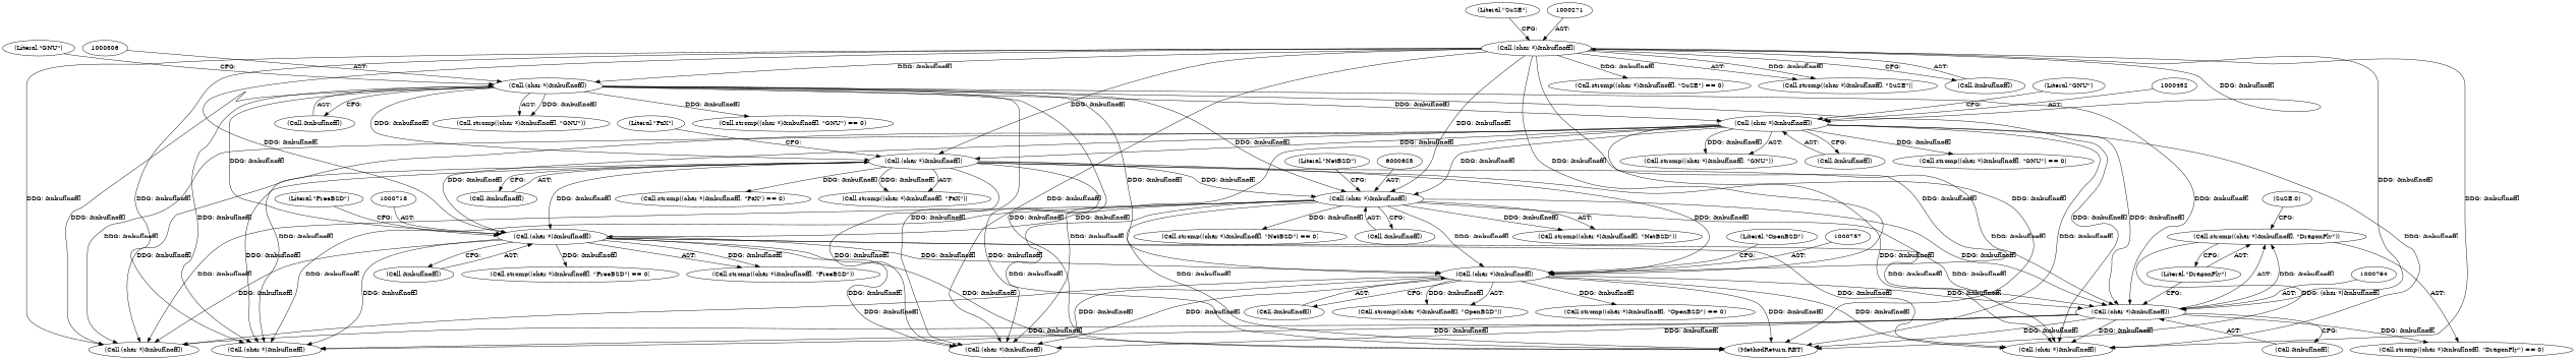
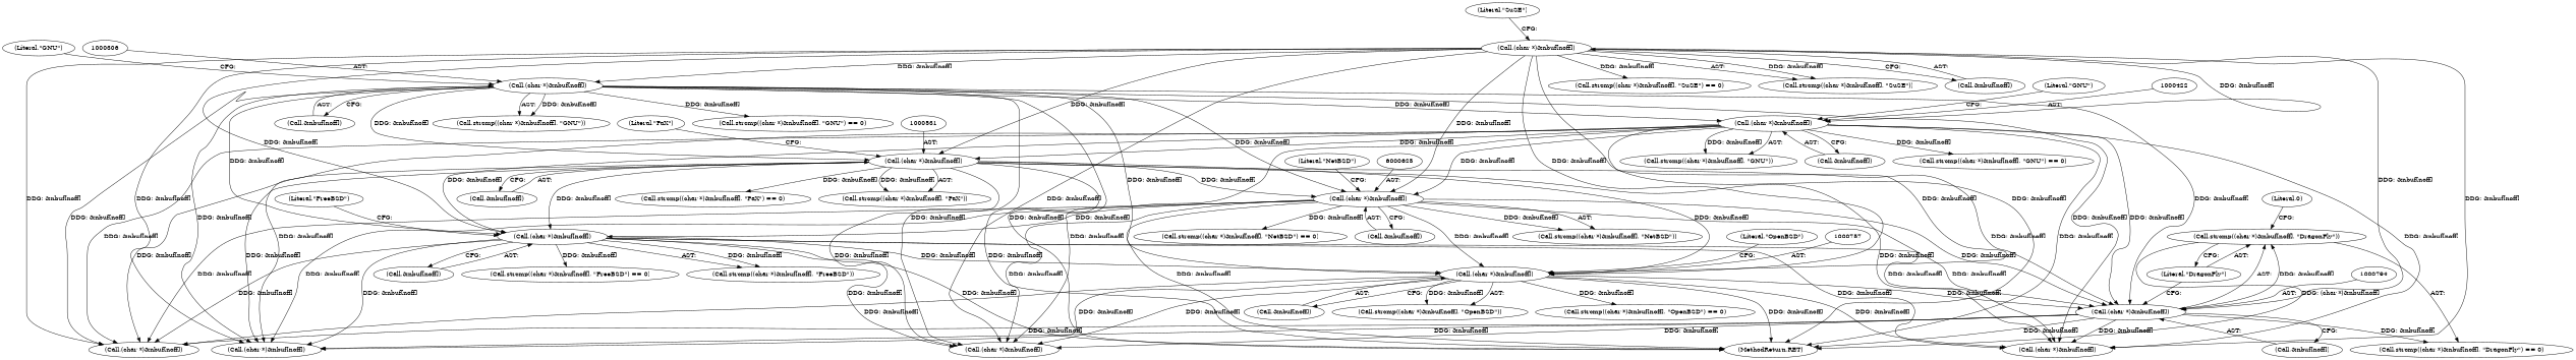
  digraph {
    n1 [label="(Call,strcmp((char *)&nbuf[noff], \"DragonFly\"))"]
    n2 [label="(MethodReturn,RET)"]
    n3 [label="(Call,strcmp((char *)&nbuf[noff], \"DragonFly\") == 0)"]
    n4 [label="(Literal,\"DragonFly\")"]
    n5 [label="(Call,(char *)&nbuf[noff])"]
    n6 [label="(Call,(char *)&nbuf[noff])"]
    n7 [label="(Call,(char *)&nbuf[noff])"]
    n8 [label="(Call,(char *)&nbuf[noff])"]
    n9 [label="(Call,&nbuf[noff])"]
    n10 [label="(Call,(char *)&nbuf[noff])"]
    n11 [label="(Call,(char *)&nbuf[noff])"]
    n12 [label="(Call,strcmp((char *)&nbuf[noff], \"OpenBSD\"))"]
    n13 [label="(Call,strcmp((char *)&nbuf[noff], \"OpenBSD\") == 0)"]
    n14 [label="(Call,&nbuf[noff])"]
    n15 [label="(Call,(char *)&nbuf[noff])"]
    n16 [label="(Call,(char *)&nbuf[noff])"]
    n17 [label="(Call,strcmp((char *)&nbuf[noff], \"NetBSD\"))"]
    n18 [label="(Call,strcmp((char *)&nbuf[noff], \"NetBSD\") == 0)"]
    n19 [label="(Call,&nbuf[noff])"]
    n20 [label="(Call,&nbuf[noff])"]
    n21 [label="(Call,strcmp((char *)&nbuf[noff], \"FreeBSD\") == 0)"]
    n22 [label="(Call,strcmp((char *)&nbuf[noff], \"FreeBSD\"))"]
    n23 [label="(Call,(char *)&nbuf[noff])"]
    n24 [label="(Call,(char *)&nbuf[noff])"]
    n25 [label="(Call,(char *)&nbuf[noff])"]
    n26 [label="(Call,strcmp((char *)&nbuf[noff], \"GNU\") == 0)"]
    n27 [label="(Call,strcmp((char *)&nbuf[noff], \"GNU\"))"]
    n28 [label="(Call,&nbuf[noff])"]
    n29 [label="(Call,strcmp((char *)&nbuf[noff], \"GNU\"))"]
    n30 [label="(Call,&nbuf[noff])"]
    n31 [label="(Call,strcmp((char *)&nbuf[noff], \"GNU\") == 0)"]
    n32 [label="(Call,&nbuf[noff])"]
    n33 [label="(Call,strcmp((char *)&nbuf[noff], \"PaX\") == 0)"]
    n34 [label="(Call,strcmp((char *)&nbuf[noff], \"PaX\"))"]
    n35 [label="(Call,(char *)&nbuf[noff])"]
    n36 [label="(Call,strcmp((char *)&nbuf[noff], \"SuSE\") == 0)"]
    n37 [label="(Call,strcmp((char *)&nbuf[noff], \"SuSE\"))"]
    n38 [label="(Call,&nbuf[noff])"]
    n39 [label="(Literal,\"NetBSD\")"]
    n40 [label="(Literal,\"OpenBSD\")"]
    n41 [label="(Literal,\"GNU\")"]
    n42 [label="(Literal,\"FreeBSD\")"]
    n43 [label="(Literal,\"GNU\")"]
    n44 [label="(Literal,\"PaX\")"]
-   n45 [label="(SuSE,0)"]
+   n45 [label="(Literal,0)"]
    n46 [label="(Literal,\"SuSE\")"]
    n47 [label=1000794]
    1000757
    n49 [label=6000625]
    1000306
-   1000271
-   1000452
-   1000718
+   1000452 [label=1000422]
+   1000531
    n1 -> n2 [label="DDG: (char *)&nbuf[noff]"]
    n1 -> n3 [label="AST: "]
    n1 -> n4 [label="CFG: "]
    n4 -> n1 [label="AST: "]
    n4 -> n5 [label="CFG: "]
    n5 -> n1 [label="AST: "]
    n5 -> n1 [label="DDG: &nbuf[noff]"]
    n5 -> n2 [label="DDG: &nbuf[noff]"]
    n5 -> n3 [label="DDG: &nbuf[noff]"]
    n5 -> n6 [label="DDG: &nbuf[noff]"]
    n5 -> n7 [label="DDG: &nbuf[noff]"]
    n5 -> n8 [label="DDG: &nbuf[noff]"]
    n5 -> n9 [label="CFG: "]
    n5 -> n10 [label="DDG: &nbuf[noff]"]
    n9 -> n5 [label="AST: "]
    n11 -> n2 [label="DDG: &nbuf[noff]"]
    n11 -> n5 [label="DDG: &nbuf[noff]"]
    n11 -> n6 [label="DDG: &nbuf[noff]"]
    n11 -> n7 [label="DDG: &nbuf[noff]"]
    n11 -> n8 [label="DDG: &nbuf[noff]"]
    n11 -> n10 [label="DDG: &nbuf[noff]"]
    n11 -> n12 [label="AST: "]
    n11 -> n12 [label="DDG: &nbuf[noff]"]
    n11 -> n13 [label="DDG: &nbuf[noff]"]
    n11 -> n14 [label="CFG: "]
    n14 -> n11 [label="AST: "]
    n15 -> n2 [label="DDG: &nbuf[noff]"]
    n15 -> n5 [label="DDG: &nbuf[noff]"]
    n15 -> n6 [label="DDG: &nbuf[noff]"]
    n15 -> n7 [label="DDG: &nbuf[noff]"]
    n15 -> n8 [label="DDG: &nbuf[noff]"]
    n15 -> n10 [label="DDG: &nbuf[noff]"]
    n15 -> n11 [label="DDG: &nbuf[noff]"]
    n15 -> n16 [label="DDG: &nbuf[noff]"]
    n15 -> n17 [label="AST: "]
    n15 -> n17 [label="DDG: &nbuf[noff]"]
    n15 -> n18 [label="DDG: &nbuf[noff]"]
    n15 -> n19 [label="CFG: "]
    n16 -> n2 [label="DDG: &nbuf[noff]"]
    n16 -> n5 [label="DDG: &nbuf[noff]"]
    n16 -> n6 [label="DDG: &nbuf[noff]"]
    n16 -> n7 [label="DDG: &nbuf[noff]"]
    n16 -> n8 [label="DDG: &nbuf[noff]"]
    n16 -> n10 [label="DDG: &nbuf[noff]"]
    n16 -> n11 [label="DDG: &nbuf[noff]"]
    n16 -> n20 [label="CFG: "]
    n16 -> n21 [label="DDG: &nbuf[noff]"]
    n16 -> n22 [label="AST: "]
    n16 -> n22 [label="DDG: &nbuf[noff]"]
    n19 -> n15 [label="AST: "]
    n20 -> n16 [label="AST: "]
    n23 -> n2 [label="DDG: &nbuf[noff]"]
    n23 -> n5 [label="DDG: &nbuf[noff]"]
    n23 -> n6 [label="DDG: &nbuf[noff]"]
    n23 -> n7 [label="DDG: &nbuf[noff]"]
    n23 -> n8 [label="DDG: &nbuf[noff]"]
    n23 -> n10 [label="DDG: &nbuf[noff]"]
    n23 -> n11 [label="DDG: &nbuf[noff]"]
    n23 -> n15 [label="DDG: &nbuf[noff]"]
    n23 -> n16 [label="DDG: &nbuf[noff]"]
    n23 -> n24 [label="DDG: &nbuf[noff]"]
    n23 -> n25 [label="DDG: &nbuf[noff]"]
    n23 -> n26 [label="DDG: &nbuf[noff]"]
    n23 -> n27 [label="AST: "]
    n23 -> n27 [label="DDG: &nbuf[noff]"]
    n23 -> n28 [label="CFG: "]
    n24 -> n2 [label="DDG: &nbuf[noff]"]
    n24 -> n5 [label="DDG: &nbuf[noff]"]
    n24 -> n6 [label="DDG: &nbuf[noff]"]
    n24 -> n7 [label="DDG: &nbuf[noff]"]
    n24 -> n8 [label="DDG: &nbuf[noff]"]
    n24 -> n10 [label="DDG: &nbuf[noff]"]
    n24 -> n11 [label="DDG: &nbuf[noff]"]
    n24 -> n15 [label="DDG: &nbuf[noff]"]
    n24 -> n16 [label="DDG: &nbuf[noff]"]
    n24 -> n25 [label="DDG: &nbuf[noff]"]
    n24 -> n29 [label="AST: "]
    n24 -> n29 [label="DDG: &nbuf[noff]"]
    n24 -> n30 [label="CFG: "]
    n24 -> n31 [label="DDG: &nbuf[noff]"]
    n25 -> n2 [label="DDG: &nbuf[noff]"]
    n25 -> n5 [label="DDG: &nbuf[noff]"]
    n25 -> n6 [label="DDG: &nbuf[noff]"]
    n25 -> n7 [label="DDG: &nbuf[noff]"]
    n25 -> n8 [label="DDG: &nbuf[noff]"]
    n25 -> n10 [label="DDG: &nbuf[noff]"]
    n25 -> n11 [label="DDG: &nbuf[noff]"]
    n25 -> n15 [label="DDG: &nbuf[noff]"]
    n25 -> n16 [label="DDG: &nbuf[noff]"]
    n25 -> n32 [label="CFG: "]
    n25 -> n33 [label="DDG: &nbuf[noff]"]
    n25 -> n34 [label="AST: "]
    n25 -> n34 [label="DDG: &nbuf[noff]"]
    n28 -> n23 [label="AST: "]
    n30 -> n24 [label="AST: "]
    n32 -> n25 [label="AST: "]
    n35 -> n2 [label="DDG: &nbuf[noff]"]
    n35 -> n5 [label="DDG: &nbuf[noff]"]
    n35 -> n6 [label="DDG: &nbuf[noff]"]
    n35 -> n7 [label="DDG: &nbuf[noff]"]
    n35 -> n8 [label="DDG: &nbuf[noff]"]
    n35 -> n10 [label="DDG: &nbuf[noff]"]
    n35 -> n11 [label="DDG: &nbuf[noff]"]
    n35 -> n15 [label="DDG: &nbuf[noff]"]
    n35 -> n16 [label="DDG: &nbuf[noff]"]
    n35 -> n23 [label="DDG: &nbuf[noff]"]
    n35 -> n24 [label="DDG: &nbuf[noff]"]
    n35 -> n25 [label="DDG: &nbuf[noff]"]
    n35 -> n36 [label="DDG: &nbuf[noff]"]
    n35 -> n37 [label="AST: "]
    n35 -> n37 [label="DDG: &nbuf[noff]"]
    n35 -> n38 [label="CFG: "]
    n38 -> n35 [label="AST: "]
    n39 -> n15 [label="CFG: "]
    n40 -> n11 [label="CFG: "]
    n41 -> n24 [label="CFG: "]
    n42 -> n16 [label="CFG: "]
    n43 -> n23 [label="CFG: "]
    n44 -> n25 [label="CFG: "]
    n45 -> n1 [label="CFG: "]
    n46 -> n35 [label="CFG: "]
    n47 -> n5 [label="AST: "]
    1000757 -> n11 [label="AST: "]
    n49 -> n15 [label="AST: "]
    1000306 -> n23 [label="AST: "]
-   1000271 -> n35 [label="AST: "]
    1000452 -> n24 [label="AST: "]
-   1000718 -> n16 [label="AST: "]
+   1000531 -> n25 [label="AST: "]
  }
